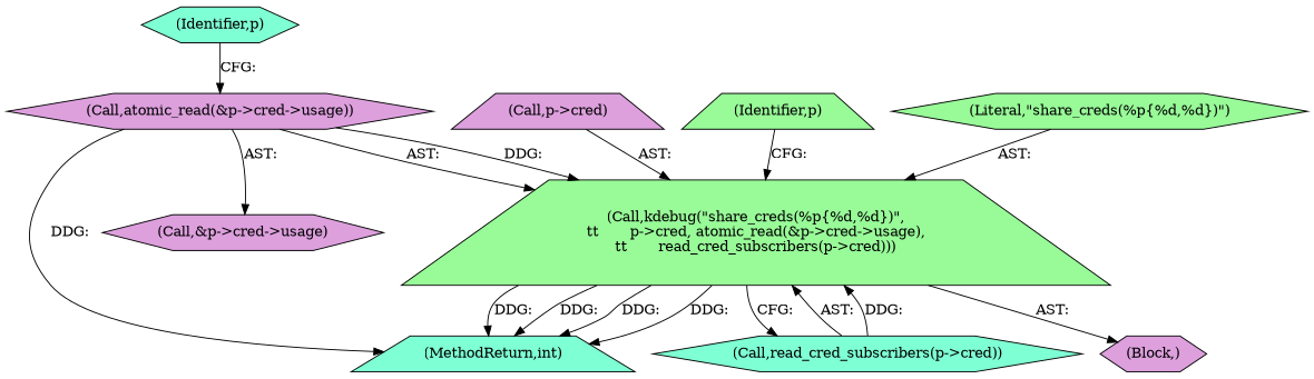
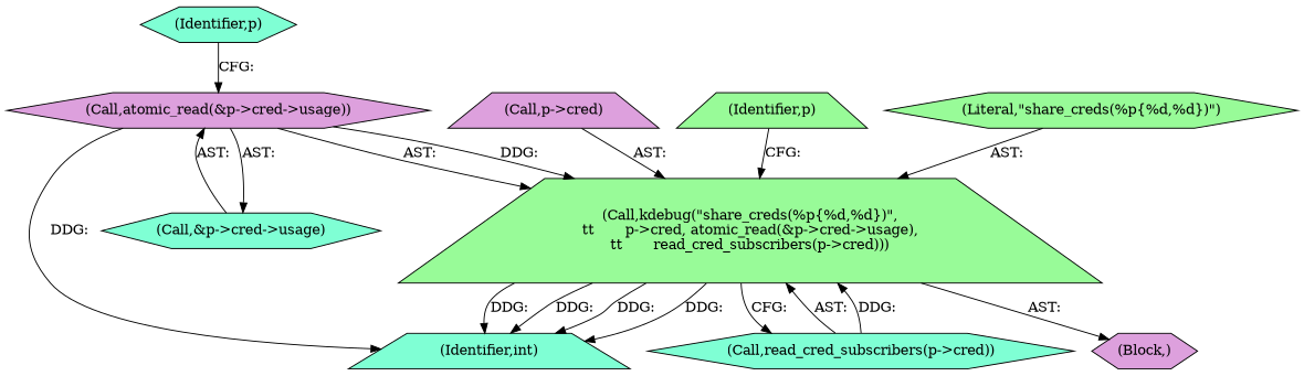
  digraph {
    node [fillcolor=plum shape=hexagon style=filled]
    n1 [label="(Call,atomic_read(&p->cred->usage))"]
    n2 [fillcolor=palegreen label="(Call,kdebug(\"share_creds(%p{%d,%d})\",\n\t\t       p->cred, atomic_read(&p->cred->usage),\n\t\t       read_cred_subscribers(p->cred)))" shape=trapezium]
-   n3 [fillcolor=aquamarine label="(MethodReturn,int)" shape=trapezium]
-   n4 [label="(Call,&p->cred->usage)"]
+   n3 [fillcolor=aquamarine label="(Identifier,int)" shape=trapezium]
+   n4 [fillcolor=aquamarine label="(Call,&p->cred->usage)"]
    n5 [fillcolor=aquamarine label="(Call,read_cred_subscribers(p->cred))"]
    n6 [label="(Block,)"]
    n7 [label="(Call,p->cred)" shape=trapezium]
    n8 [fillcolor=palegreen label="(Identifier,p)" shape=trapezium]
    n9 [fillcolor=aquamarine label="(Identifier,p)"]
    n10 [fillcolor=palegreen label="(Literal,\"share_creds(%p{%d,%d})\")"]
    n1 -> n2 [label="AST: "]
    n1 -> n2 [label="DDG: "]
    n1 -> n3 [label="DDG: "]
    n1 -> n4 [label="AST: "]
    n2 -> n3 [label="DDG: "]
    n2 -> n3 [label="DDG: "]
    n2 -> n3 [label="DDG: "]
    n2 -> n3 [label="DDG: "]
    n2 -> n5 [label="CFG: "]
    n2 -> n6 [label="AST: "]
+   n4 -> n1 [label="AST: "]
    n5 -> n2 [label="AST: "]
    n5 -> n2 [label="DDG: "]
    n7 -> n2 [label="AST: "]
    n8 -> n2 [label="CFG: "]
    n9 -> n1 [label="CFG: "]
    n10 -> n2 [label="AST: "]
  }
